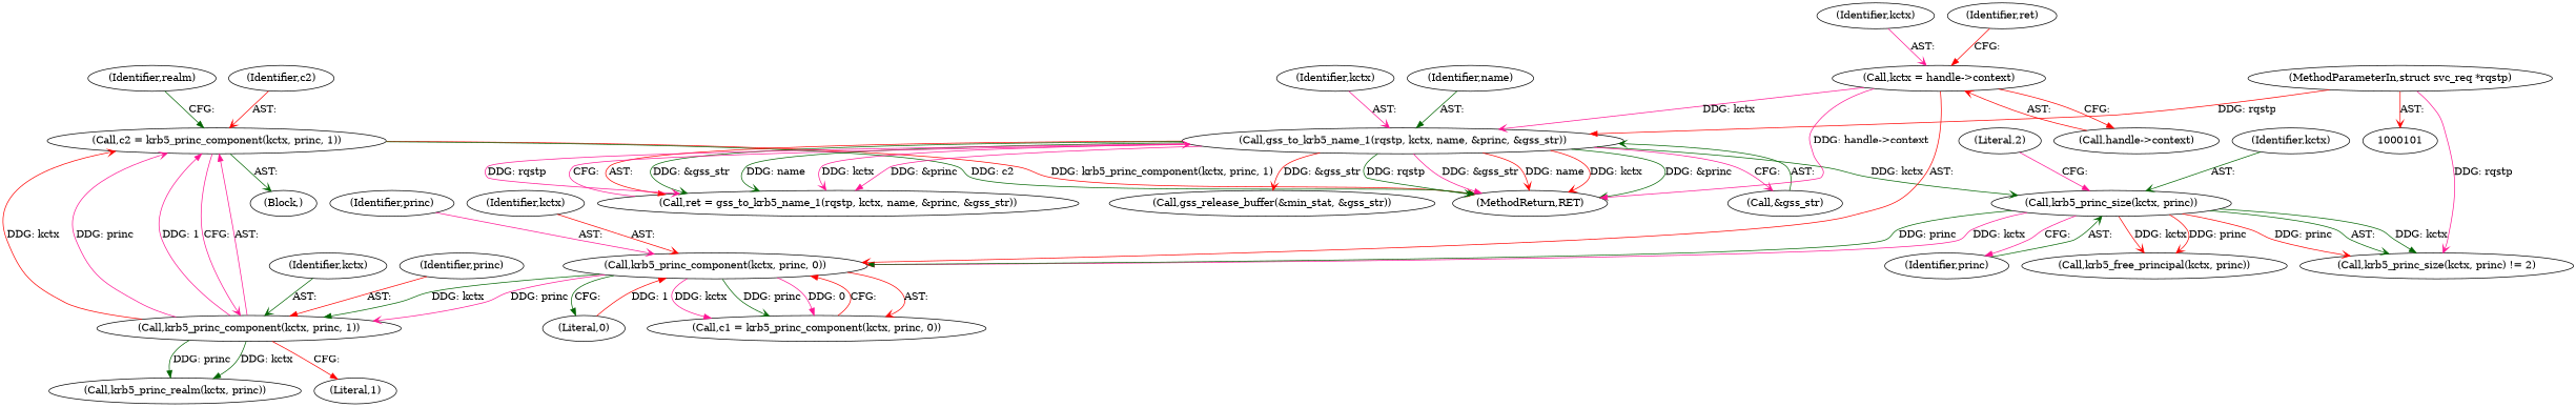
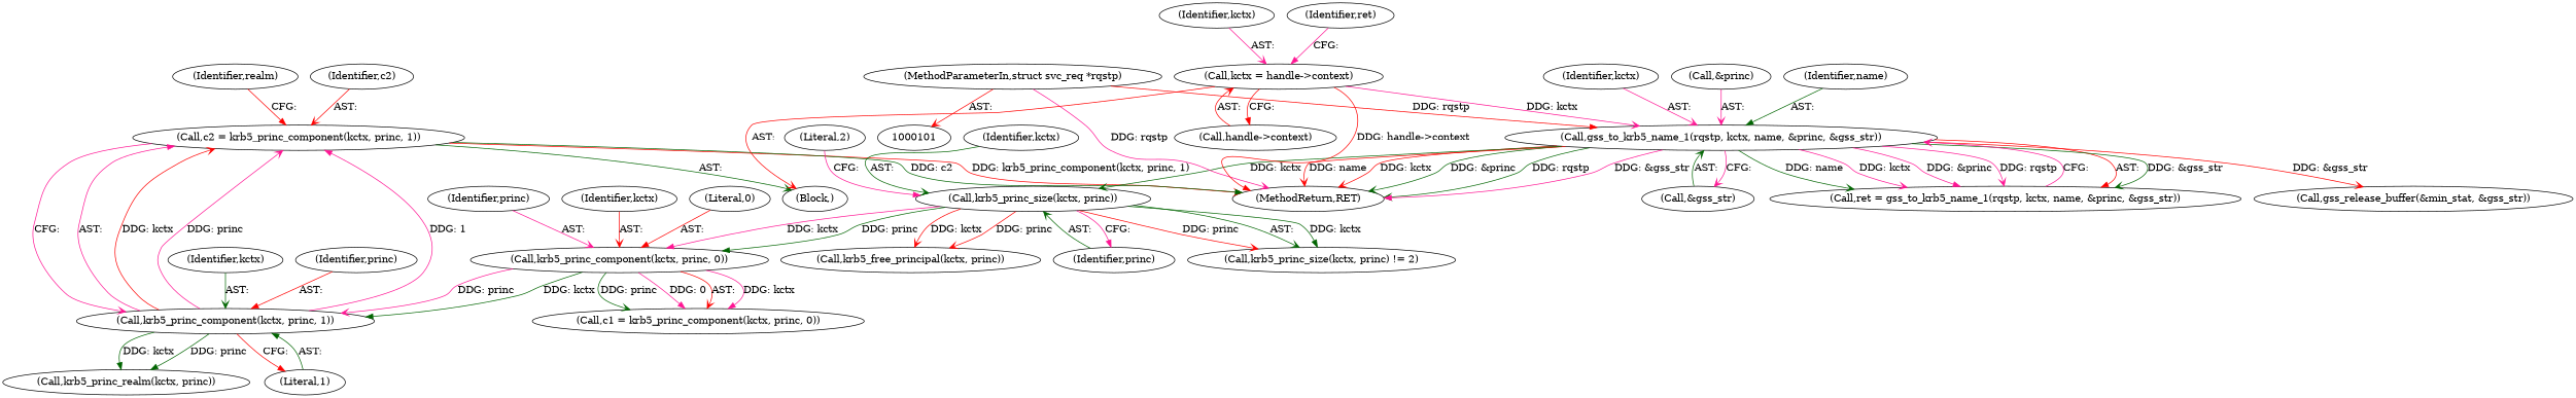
  digraph {
    edge [arrowhead=vee color=red]
    n1 [label="(Call,c2 = krb5_princ_component(kctx, princ, 1))"]
    n2 [label="(Call,krb5_princ_component(kctx, princ, 1))"]
    n3 [label="(Block,)"]
    n4 [label="(MethodReturn,RET)"]
    n5 [label="(Call,krb5_princ_realm(kctx, princ))"]
    n6 [label="(Literal,1)"]
    n7 [label="(Call,krb5_princ_component(kctx, princ, 0))"]
    n8 [label="(Call,c1 = krb5_princ_component(kctx, princ, 0))"]
    n9 [label="(Literal,0)"]
    n10 [label="(Call,krb5_princ_size(kctx, princ))"]
    n11 [label="(Call,krb5_free_principal(kctx, princ))"]
    n12 [label="(Call,krb5_princ_size(kctx, princ) != 2)"]
    n13 [label="(Identifier,princ)"]
    n14 [label="(Call,gss_to_krb5_name_1(rqstp, kctx, name, &princ, &gss_str))"]
    n15 [label="(Call,&gss_str)"]
    n16 [label="(Call,ret = gss_to_krb5_name_1(rqstp, kctx, name, &princ, &gss_str))"]
    n17 [label="(Call,gss_release_buffer(&min_stat, &gss_str))"]
    n18 [label="(MethodParameterIn,struct svc_req *rqstp)"]
    1000101
    n20 [label="(Call,kctx = handle->context)"]
    n21 [label="(Call,handle->context)"]
+   n22 [label="(Call,&princ)"]
    n23 [label="(Identifier,realm)"]
    n24 [label="(Identifier,princ)"]
    n25 [label="(Identifier,kctx)"]
    n26 [label="(Identifier,kctx)"]
    n27 [label="(Literal,2)"]
    n28 [label="(Identifier,name)"]
    n29 [label="(Identifier,kctx)"]
    n30 [label="(Identifier,c2)"]
    n31 [label="(Identifier,ret)"]
    n32 [label="(Identifier,kctx)"]
    n33 [label="(Identifier,princ)"]
    n34 [label="(Identifier,kctx)"]
    n1 -> n2 [color=deeppink label="CFG: "]
    n1 -> n3 [color=darkgreen label="AST: "]
    n1 -> n4 [label="DDG: krb5_princ_component(kctx, princ, 1)"]
    n1 -> n4 [arrowhead=normal color=darkgreen label="DDG: c2"]
    n2 -> n1 [arrowhead=normal color=deeppink label="AST: "]
    n2 -> n1 [label="DDG: kctx"]
    n2 -> n1 [color=deeppink label="DDG: princ"]
    n2 -> n1 [arrowhead=normal color=deeppink label="DDG: 1"]
    n2 -> n5 [arrowhead=normal color=darkgreen label="DDG: kctx"]
    n2 -> n5 [arrowhead=normal color=darkgreen label="DDG: princ"]
    n2 -> n6 [arrowhead=normal label="CFG: "]
+   n6 -> n2 [arrowhead=normal color=darkgreen label="AST: "]
    n7 -> n2 [arrowhead=normal color=darkgreen label="DDG: kctx"]
    n7 -> n2 [color=deeppink label="DDG: princ"]
    n7 -> n8 [label="AST: "]
    n7 -> n8 [arrowhead=normal color=deeppink label="DDG: kctx"]
    n7 -> n8 [color=darkgreen label="DDG: princ"]
    n7 -> n8 [arrowhead=normal color=deeppink label="DDG: 0"]
-   n7 -> n9 [arrowhead=normal color=darkgreen label="CFG: "]
-   n8 -> n7 [arrowhead=normal label="CFG: "]
-   n9 -> n7 [arrowhead=normal label="DDG: 1"]
+   n9 -> n7 [arrowhead=normal label="AST: "]
    n10 -> n7 [arrowhead=normal color=deeppink label="DDG: kctx"]
    n10 -> n7 [arrowhead=normal color=darkgreen label="DDG: princ"]
    n10 -> n11 [label="DDG: kctx"]
    n10 -> n11 [label="DDG: princ"]
    n10 -> n12 [color=darkgreen label="AST: "]
    n10 -> n12 [arrowhead=normal color=darkgreen label="DDG: kctx"]
    n10 -> n12 [label="DDG: princ"]
    n10 -> n13 [arrowhead=normal color=deeppink label="CFG: "]
    n13 -> n10 [color=darkgreen label="AST: "]
    n14 -> n4 [color=darkgreen label="DDG: &princ"]
    n14 -> n4 [color=darkgreen label="DDG: rqstp"]
    n14 -> n4 [arrowhead=normal color=deeppink label="DDG: &gss_str"]
    n14 -> n4 [label="DDG: name"]
    n14 -> n4 [label="DDG: kctx"]
    n14 -> n10 [color=darkgreen label="DDG: kctx"]
    n14 -> n15 [color=deeppink label="CFG: "]
    n14 -> n16 [arrowhead=normal label="AST: "]
    n14 -> n16 [color=darkgreen label="DDG: &gss_str"]
    n14 -> n16 [color=darkgreen label="DDG: name"]
    n14 -> n16 [color=deeppink label="DDG: kctx"]
    n14 -> n16 [arrowhead=normal color=deeppink label="DDG: &princ"]
    n14 -> n16 [color=deeppink label="DDG: rqstp"]
    n14 -> n17 [label="DDG: &gss_str"]
    n15 -> n14 [color=darkgreen label="AST: "]
    n16 -> n14 [color=deeppink label="CFG: "]
-   n18 -> n12 [color=deeppink label="DDG: rqstp"]
+   n18 -> n4 [color=deeppink label="DDG: rqstp"]
    n18 -> n14 [arrowhead=normal label="DDG: rqstp"]
    n18 -> 1000101 [label="AST: "]
-   n20 -> n7 [label="AST: "]
-   n20 -> n4 [arrowhead=normal color=deeppink label="DDG: handle->context"]
+   n20 -> n3 [label="AST: "]
+   n20 -> n4 [arrowhead=normal label="DDG: handle->context"]
    n20 -> n14 [color=deeppink label="DDG: kctx"]
    n20 -> n21 [arrowhead=normal label="CFG: "]
    n21 -> n20 [label="AST: "]
-   n23 -> n1 [arrowhead=normal color=darkgreen label="CFG: "]
+   n22 -> n14 [color=deeppink label="AST: "]
+   n23 -> n1 [arrowhead=normal label="CFG: "]
    n24 -> n7 [color=deeppink label="AST: "]
    n25 -> n20 [color=deeppink label="AST: "]
    n26 -> n7 [label="AST: "]
    n27 -> n10 [arrowhead=normal color=deeppink label="CFG: "]
    n28 -> n14 [arrowhead=normal color=darkgreen label="AST: "]
    n29 -> n2 [color=darkgreen label="AST: "]
    n30 -> n1 [label="AST: "]
-   n31 -> n20 [arrowhead=normal label="CFG: "]
+   n31 -> n20 [arrowhead=normal color=deeppink label="CFG: "]
    n32 -> n14 [color=deeppink label="AST: "]
    n33 -> n2 [arrowhead=normal label="AST: "]
    n34 -> n10 [color=darkgreen label="AST: "]
  }
